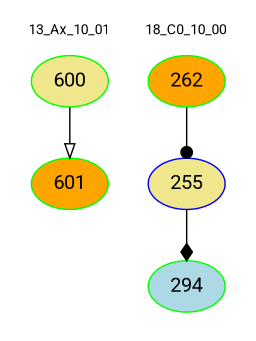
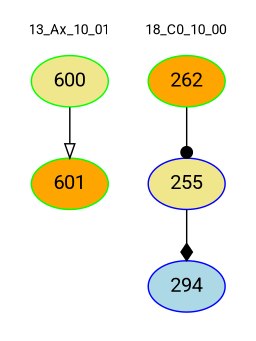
  digraph {
    fontname=Roboto
    node [color=green fillcolor=khaki fontname=Roboto style=filled]
    edge [color=black fontname=Roboto style=solid]
    n1 [label=600]
    n2 [fillcolor=orange label=601]
    n3 [fillcolor=orange label=262]
    n4 [color=blue label=255]
-   n5 [fillcolor=lightblue label=294]
+   n5 [color=blue fillcolor=lightblue label=294]
    subgraph cluster_1 {
      color=white
      fontsize=10
      label="13_Ax_10_01"
      n1
      n2
    }
    subgraph cluster_2 {
      color=white
      fontsize=10
      label="18_C0_10_00"
      n3
      n4
      n5
    }
    n1 -> n2 [arrowhead=onormal]
    n3 -> n4 [arrowhead=dot]
    n4 -> n5 [arrowhead=diamond]
  }
